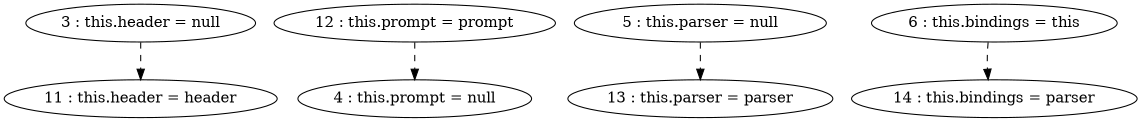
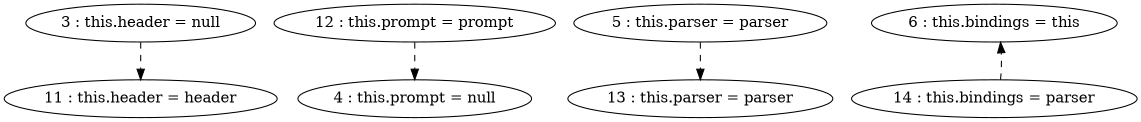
  digraph {
    edge [style=dashed]
    "3 : this.header = null"
    "11 : this.header = header"
    "12 : this.prompt = prompt"
    "4 : this.prompt = null"
-   "5 : this.parser = null"
+   "5 : this.parser = null" [label="5 : this.parser = parser"]
    "13 : this.parser = parser"
    n7 [label="6 : this.bindings = this"]
    n8 [label="14 : this.bindings = parser"]
    "3 : this.header = null" -> "11 : this.header = header"
    "12 : this.prompt = prompt" -> "4 : this.prompt = null"
    "5 : this.parser = null" -> "13 : this.parser = parser"
-   n7 -> n8
+   n8 -> n7
  }
